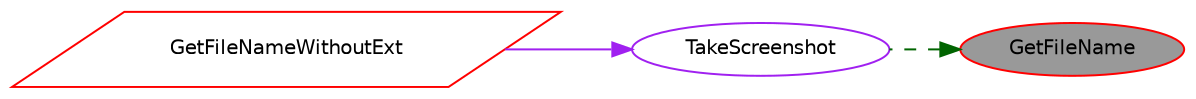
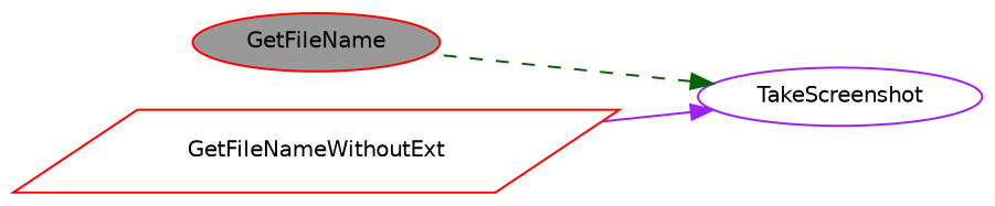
  digraph {
    rankdir=RL
    node [color=red fillcolor=white fontname=Helvetica fontsize=10 shape=ellipse style=filled]
    edge [dir=back fontname=Helvetica fontsize=10 labelfontname=Helvetica labelfontsize=10]
    n1 [fillcolor=grey60 fontcolor=black height=0.2 label=GetFileName width=0.4]
    n2 [color=purple height=0.2 label=TakeScreenshot width=0.4]
    n3 [height=0.2 label=GetFileNameWithoutExt shape=parallelogram width=0.4]
-   n1 -> n2 [color=darkgreen style=dashed]
+   n2 -> n1 [color=darkgreen style=dashed]
    n2 -> n3 [color=purple style=solid]
  }
